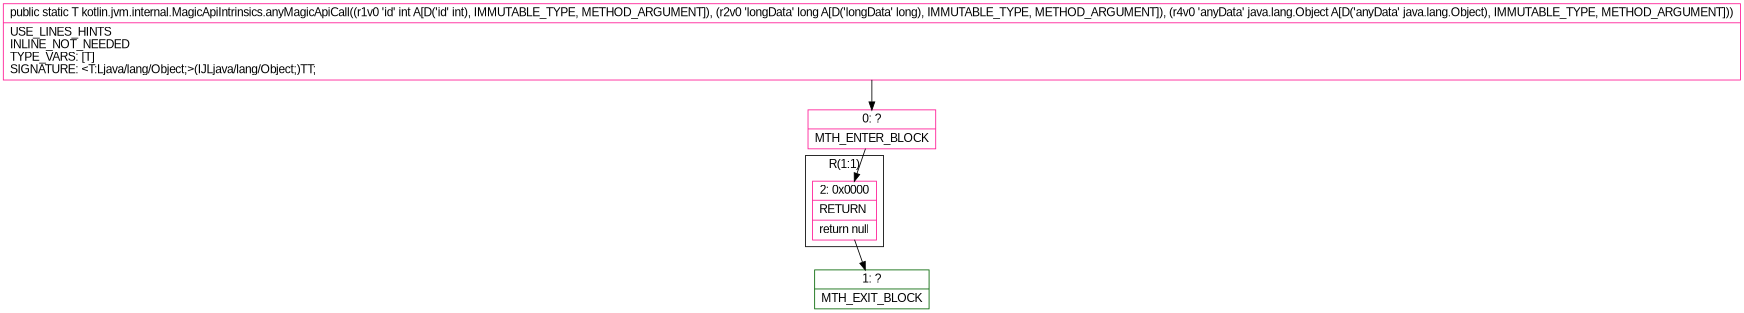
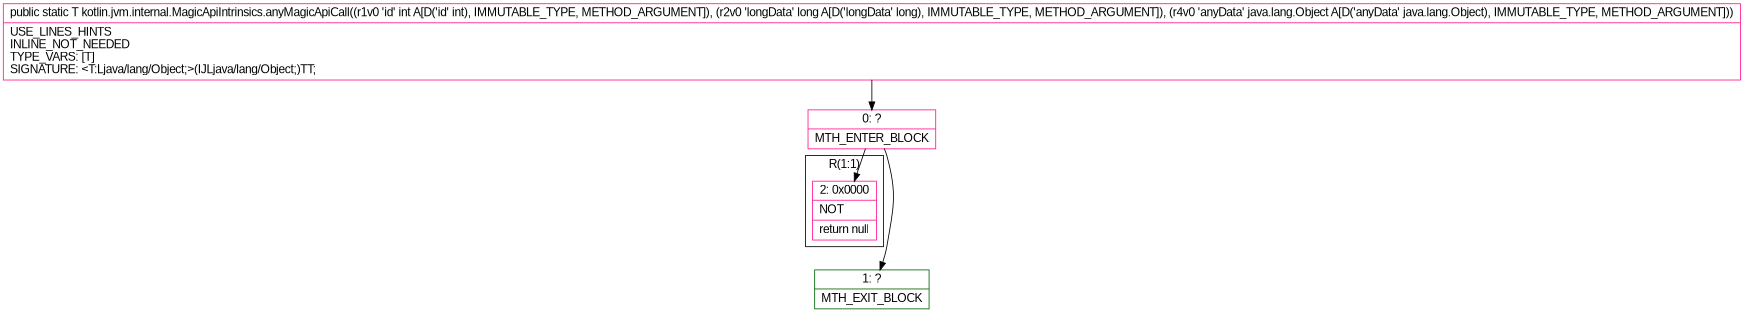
  digraph {
    fontname="Liberation Sans"
    node [color=deeppink fontname="Liberation Sans" shape=record]
    edge [fontname="Liberation Sans"]
-   n1 [label="{2\:\ 0x0000|RETURN\l|return null\l}"]
+   n1 [label="{2\:\ 0x0000|NOT\l|return null\l}"]
    n2 [color=darkgreen label="{1\:\ ?|MTH_EXIT_BLOCK\l}"]
    n3 [label="{0\:\ ?|MTH_ENTER_BLOCK\l}"]
    n4 [label="{public static T kotlin.jvm.internal.MagicApiIntrinsics.anyMagicApiCall((r1v0 'id' int A[D('id' int), IMMUTABLE_TYPE, METHOD_ARGUMENT]), (r2v0 'longData' long A[D('longData' long), IMMUTABLE_TYPE, METHOD_ARGUMENT]), (r4v0 'anyData' java.lang.Object A[D('anyData' java.lang.Object), IMMUTABLE_TYPE, METHOD_ARGUMENT]))  | USE_LINES_HINTS\lINLINE_NOT_NEEDED\lTYPE_VARS: [T]\lSIGNATURE: \<T:Ljava\/lang\/Object;\>(IJLjava\/lang\/Object;)TT;\l}"]
    subgraph cluster_1 {
      label="R(1:1)"
      n1
    }
-   n1 -> n2
+   n3 -> n2
    n3 -> n1
    n4 -> n3
  }
